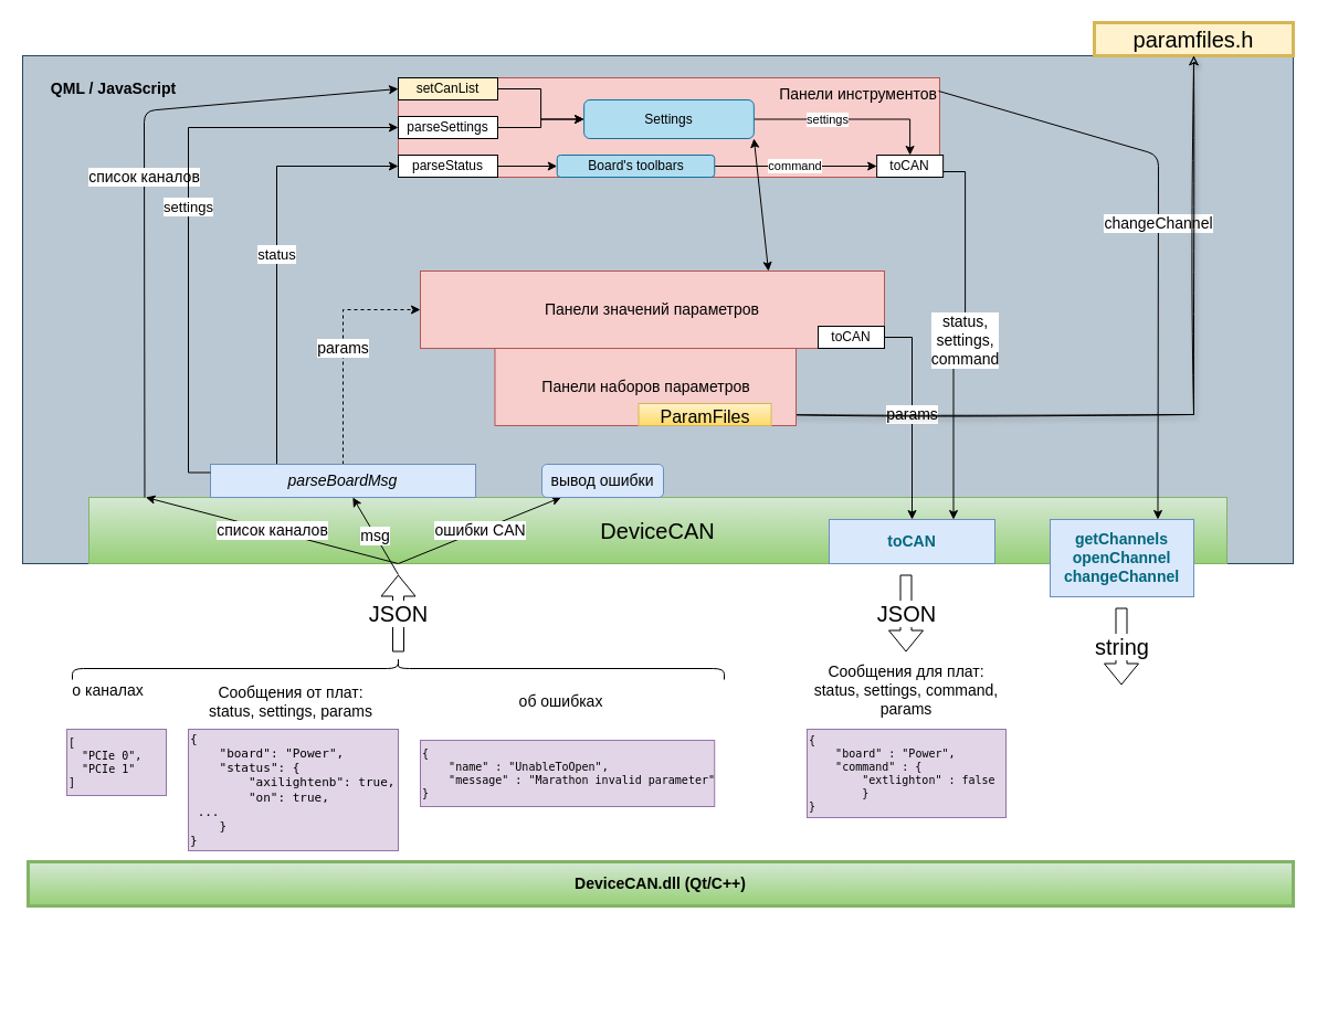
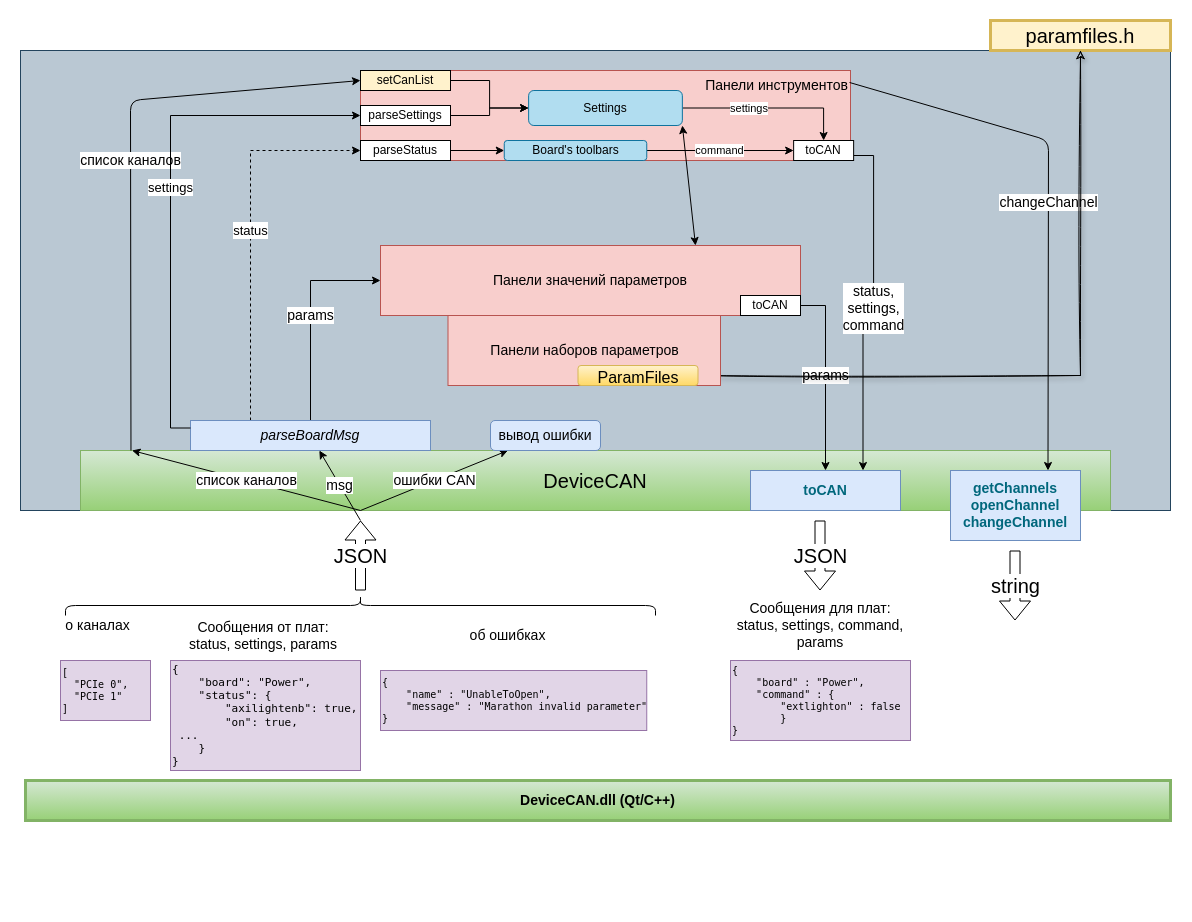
  <mxCell id="0" />
  <mxCell id="1" parent="0" />
  <mxCell id="2" value="" style="rounded=0;whiteSpace=wrap;html=1;fillColor=#bac8d3;strokeColor=#23445d;" parent="1" vertex="1"><mxGeometry x="20" y="50" width="1150" height="460" as="geometry" /></mxCell>
- <mxCell id="3" value="QML / JavaScript" style="text;html=1;strokeColor=none;fillColor=none;align=center;verticalAlign=middle;whiteSpace=wrap;rounded=0;fontStyle=1;fontSize=14;" parent="1" vertex="1"><mxGeometry x="20" y="70" width="165" height="20" as="geometry" /></mxCell>
  <mxCell id="4" value="JSON" style="shape=flexArrow;endArrow=classic;html=1;fontSize=20;" parent="1" edge="1"><mxGeometry width="50" height="50" relative="1" as="geometry"><mxPoint x="360" y="590" as="sourcePoint" /><mxPoint x="360" y="520" as="targetPoint" /><Array as="points" /></mxGeometry></mxCell>
  <mxCell id="5" value="DeviceCAN" style="rounded=0;whiteSpace=wrap;html=1;fontSize=20;gradientColor=#97d077;fillColor=#d5e8d4;strokeColor=#82b366;" parent="1" vertex="1"><mxGeometry x="80" y="450" width="1030" height="60" as="geometry" /></mxCell>
  <mxCell id="6" value="&lt;div style=&quot;font-size: 10px&quot; align=&quot;left&quot;&gt;&lt;pre&gt;&lt;font style=&quot;font-size: 10px&quot;&gt;[&lt;br&gt;&lt;/font&gt;&lt;font style=&quot;font-size: 10px&quot;&gt;&lt;span class=&quot;pl-s&quot;&gt;&lt;span class=&quot;pl-pds&quot;&gt;  &quot;&lt;/span&gt;PCIe 0&lt;span class=&quot;pl-pds&quot;&gt;&quot;&lt;/span&gt;&lt;/span&gt;,&lt;/font&gt;&lt;font style=&quot;font-size: 10px&quot;&gt;&lt;br&gt;&lt;font style=&quot;font-size: 10px&quot;&gt;  &lt;span class=&quot;pl-s&quot;&gt;&lt;span class=&quot;pl-pds&quot;&gt;&quot;&lt;/span&gt;PCIe 1&lt;span class=&quot;pl-pds&quot;&gt;&quot;&lt;/span&gt;&lt;/span&gt;&lt;br&gt;]&lt;/font&gt;&lt;/font&gt;&lt;/pre&gt;&lt;/div&gt;" style="text;html=1;strokeColor=#9673a6;fillColor=#e1d5e7;align=left;verticalAlign=middle;whiteSpace=wrap;rounded=0;fontSize=20;" parent="1" vertex="1"><mxGeometry x="60" y="660" width="90" height="60" as="geometry" /></mxCell>
  <mxCell id="7" value="" style="shape=curlyBracket;whiteSpace=wrap;html=1;rounded=1;flipH=1;fontSize=20;rotation=-90;" parent="1" vertex="1"><mxGeometry x="350" y="310" width="20" height="590" as="geometry" /></mxCell>
  <mxCell id="8" value="&lt;font style=&quot;font-size: 14px&quot;&gt;о каналах&lt;/font&gt;" style="text;html=1;strokeColor=none;fillColor=none;align=center;verticalAlign=middle;whiteSpace=wrap;rounded=0;fontSize=14;" parent="1" vertex="1"><mxGeometry x="50" y="600" width="95" height="50" as="geometry" /></mxCell>
  <mxCell id="9" value="&lt;pre style=&quot;font-size: 11px&quot;&gt;&lt;font style=&quot;font-size: 11px&quot;&gt;{&lt;br&gt;    &lt;span class=&quot;pl-s&quot;&gt;&lt;span class=&quot;pl-pds&quot;&gt;&quot;&lt;/span&gt;board&lt;span class=&quot;pl-pds&quot;&gt;&quot;&lt;/span&gt;&lt;/span&gt;: &lt;span class=&quot;pl-s&quot;&gt;&lt;span class=&quot;pl-pds&quot;&gt;&quot;&lt;/span&gt;Power&lt;span class=&quot;pl-pds&quot;&gt;&quot;&lt;/span&gt;&lt;/span&gt;,&lt;br&gt;    &lt;span class=&quot;pl-s&quot;&gt;&lt;span class=&quot;pl-pds&quot;&gt;&quot;&lt;/span&gt;status&lt;span class=&quot;pl-pds&quot;&gt;&quot;&lt;/span&gt;&lt;/span&gt;: {&lt;br&gt;        &lt;span class=&quot;pl-s&quot;&gt;&lt;span class=&quot;pl-pds&quot;&gt;&quot;&lt;/span&gt;axilightenb&lt;span class=&quot;pl-pds&quot;&gt;&quot;&lt;/span&gt;&lt;/span&gt;: &lt;span class=&quot;pl-c1&quot;&gt;true&lt;/span&gt;,&lt;br&gt;        &lt;span class=&quot;pl-s&quot;&gt;&lt;span class=&quot;pl-pds&quot;&gt;&quot;&lt;/span&gt;on&lt;span class=&quot;pl-pds&quot;&gt;&quot;&lt;/span&gt;&lt;/span&gt;: &lt;span class=&quot;pl-c1&quot;&gt;true&lt;/span&gt;,&lt;br&gt;&lt;span class=&quot;pl-c1&quot;&gt;&lt;/span&gt;&lt;span style=&quot;white-space: pre&quot;&gt; &lt;/span&gt;...&lt;br&gt;    }&lt;br&gt;}&lt;/font&gt;&lt;/pre&gt;" style="text;html=1;strokeColor=#9673a6;fillColor=#e1d5e7;align=left;verticalAlign=middle;whiteSpace=wrap;rounded=0;fontSize=20;" parent="1" vertex="1"><mxGeometry x="170" y="660" width="190" height="110" as="geometry" /></mxCell>
  <mxCell id="10" value="Сообщения от плат:&lt;br&gt;status, settings, params" style="text;html=1;strokeColor=none;fillColor=none;align=center;verticalAlign=middle;whiteSpace=wrap;rounded=0;fontSize=14;" parent="1" vertex="1"><mxGeometry x="170" y="610" width="186.25" height="50" as="geometry" /></mxCell>
  <mxCell id="11" value="&lt;div style=&quot;font-size: 10px&quot; align=&quot;left&quot;&gt;&lt;pre&gt;&lt;font style=&quot;font-size: 10px&quot;&gt;{&lt;br&gt;    &lt;span class=&quot;pl-s&quot;&gt;&lt;span class=&quot;pl-pds&quot;&gt;&quot;&lt;/span&gt;name&lt;span class=&quot;pl-pds&quot;&gt;&quot;&lt;/span&gt;&lt;/span&gt; : &lt;span class=&quot;pl-s&quot;&gt;&lt;span class=&quot;pl-pds&quot;&gt;&quot;&lt;/span&gt;UnableToOpen&lt;span class=&quot;pl-pds&quot;&gt;&quot;&lt;/span&gt;&lt;/span&gt;,&lt;br&gt;    &lt;span class=&quot;pl-s&quot;&gt;&lt;span class=&quot;pl-pds&quot;&gt;&quot;&lt;/span&gt;message&lt;span class=&quot;pl-pds&quot;&gt;&quot;&lt;/span&gt;&lt;/span&gt; : &lt;span class=&quot;pl-s&quot;&gt;&lt;span class=&quot;pl-pds&quot;&gt;&quot;&lt;/span&gt;Marathon invalid parameter&lt;span class=&quot;pl-pds&quot;&gt;&quot;&lt;/span&gt;&lt;/span&gt;    &lt;br&gt;}&lt;/font&gt;&lt;/pre&gt;&lt;/div&gt;" style="text;html=1;strokeColor=#9673a6;fillColor=#e1d5e7;align=left;verticalAlign=middle;whiteSpace=wrap;rounded=0;fontSize=20;" parent="1" vertex="1"><mxGeometry x="380" y="670" width="266.25" height="60" as="geometry" /></mxCell>
  <mxCell id="12" value="об ошибках" style="text;html=1;strokeColor=none;fillColor=none;align=center;verticalAlign=middle;whiteSpace=wrap;rounded=0;fontSize=14;" parent="1" vertex="1"><mxGeometry x="460" y="610" width="95" height="50" as="geometry" /></mxCell>
  <mxCell id="13" value="JSON" style="shape=flexArrow;endArrow=classic;html=1;fontSize=20;" parent="1" edge="1"><mxGeometry width="50" height="50" relative="1" as="geometry"><mxPoint x="819.5" y="520" as="sourcePoint" /><mxPoint x="819.5" y="590" as="targetPoint" /><Array as="points" /></mxGeometry></mxCell>
  <mxCell id="14" value="&lt;pre style=&quot;font-size: 10px&quot;&gt;&lt;font style=&quot;font-size: 10px&quot;&gt;{&lt;br&gt;    &lt;span class=&quot;pl-s&quot;&gt;&lt;span class=&quot;pl-pds&quot;&gt;&quot;&lt;/span&gt;board&lt;span class=&quot;pl-pds&quot;&gt;&quot;&lt;/span&gt;&lt;/span&gt; : &lt;span class=&quot;pl-s&quot;&gt;&lt;span class=&quot;pl-pds&quot;&gt;&quot;&lt;/span&gt;Power&lt;span class=&quot;pl-pds&quot;&gt;&quot;&lt;/span&gt;&lt;/span&gt;,&lt;br&gt;    &lt;span class=&quot;pl-s&quot;&gt;&lt;span class=&quot;pl-pds&quot;&gt;&quot;&lt;/span&gt;command&lt;span class=&quot;pl-pds&quot;&gt;&quot;&lt;/span&gt;&lt;/span&gt; : {&lt;br&gt;        &lt;span class=&quot;pl-s&quot;&gt;&lt;span class=&quot;pl-pds&quot;&gt;&quot;&lt;/span&gt;extlighton&lt;span class=&quot;pl-pds&quot;&gt;&quot;&lt;/span&gt;&lt;/span&gt; : &lt;span class=&quot;pl-c1&quot;&gt;false&lt;/span&gt;&lt;br&gt;        }&lt;br&gt;}&lt;/font&gt;&lt;/pre&gt;" style="text;html=1;strokeColor=#9673a6;fillColor=#e1d5e7;align=left;verticalAlign=middle;whiteSpace=wrap;rounded=0;fontSize=20;" parent="1" vertex="1"><mxGeometry x="730.01" y="660" width="180" height="80" as="geometry" /></mxCell>
  <mxCell id="15" value="Сообщения для плат:&lt;br&gt;status, settings, command, params" style="text;html=1;strokeColor=none;fillColor=none;align=center;verticalAlign=middle;whiteSpace=wrap;rounded=0;fontSize=14;" parent="1" vertex="1"><mxGeometry x="726.88" y="600" width="186.25" height="50" as="geometry" /></mxCell>
  <mxCell id="16" value="paramfiles.h" style="rounded=0;whiteSpace=wrap;html=1;fontSize=20;fillColor=#fff2cc;strokeColor=#d6b656;strokeWidth=3;" parent="1" vertex="1"><mxGeometry x="990" y="20" width="180" height="30" as="geometry" /></mxCell>
  <mxCell id="17" value="params" style="edgeStyle=orthogonalEdgeStyle;rounded=0;orthogonalLoop=1;jettySize=auto;html=1;fontSize=14;exitX=1;exitY=0.5;exitDx=0;exitDy=0;" parent="1" source="48" target="21" edge="1"><mxGeometry relative="1" as="geometry" /></mxCell>
  <mxCell id="18" value="Панели значений параметров" style="rounded=0;whiteSpace=wrap;html=1;fontSize=14;fillColor=#f8cecc;strokeColor=#b85450;" parent="1" vertex="1"><mxGeometry x="380" y="245" width="420" height="70" as="geometry" /></mxCell>
  <mxCell id="19" value="&lt;span style=&quot;font-weight: 600 ; color: #00677c&quot;&gt;getChannels&lt;/span&gt;&lt;span style=&quot;font-weight: 600 ; color: #00677c&quot;&gt;&lt;br&gt;openChannel&lt;br&gt;&lt;/span&gt;&lt;span style=&quot;font-weight: 600 ; color: #00677c&quot;&gt;changeChannel&lt;/span&gt;" style="text;html=1;strokeColor=#6c8ebf;fillColor=#dae8fc;align=center;verticalAlign=middle;whiteSpace=wrap;rounded=0;fontSize=14;" parent="1" vertex="1"><mxGeometry x="950" y="470" width="130" height="70" as="geometry" /></mxCell>
  <mxCell id="20" value="string" style="shape=flexArrow;endArrow=classic;html=1;fontSize=20;" parent="1" edge="1"><mxGeometry width="50" height="50" relative="1" as="geometry"><mxPoint x="1014.5" y="550" as="sourcePoint" /><mxPoint x="1014.5" y="620" as="targetPoint" /><Array as="points" /></mxGeometry></mxCell>
  <mxCell id="21" value="&lt;span style=&quot;font-weight: 600 ; color: #00677c&quot;&gt;toCAN&lt;/span&gt;" style="rounded=0;whiteSpace=wrap;html=1;fontSize=14;fillColor=#dae8fc;strokeColor=#6c8ebf;" parent="1" vertex="1"><mxGeometry x="750" y="470" width="150" height="40" as="geometry" /></mxCell>
  <mxCell id="22" value="status,&lt;br&gt;settings, &lt;br&gt;command" style="edgeStyle=orthogonalEdgeStyle;rounded=0;orthogonalLoop=1;jettySize=auto;html=1;entryX=0.75;entryY=0;entryDx=0;entryDy=0;fontSize=14;exitX=1;exitY=0.75;exitDx=0;exitDy=0;" parent="1" source="37" target="21" edge="1"><mxGeometry relative="1" as="geometry" /></mxCell>
  <mxCell id="23" value="Панели инструментов" style="rounded=0;whiteSpace=wrap;html=1;fontSize=14;fillColor=#f8cecc;strokeColor=#b85450;horizontal=1;verticalAlign=top;align=right;" parent="1" vertex="1"><mxGeometry x="360" y="70" width="490" height="90" as="geometry" /></mxCell>
  <mxCell id="24" value="changeChannel" style="endArrow=classic;html=1;fontSize=14;exitX=0.998;exitY=0.133;exitDx=0;exitDy=0;entryX=0.75;entryY=0;entryDx=0;entryDy=0;exitPerimeter=0;" parent="1" source="23" target="19" edge="1"><mxGeometry width="50" height="50" relative="1" as="geometry"><mxPoint x="780" y="270" as="sourcePoint" /><mxPoint x="830" y="220" as="targetPoint" /><Array as="points"><mxPoint x="1048" y="140" /></Array></mxGeometry></mxCell>
- <mxCell id="25" value="&lt;font style=&quot;font-size: 13px&quot;&gt;status&lt;/font&gt;" style="edgeStyle=orthogonalEdgeStyle;rounded=0;orthogonalLoop=1;jettySize=auto;html=1;fontSize=14;exitX=0.25;exitY=0;exitDx=0;exitDy=0;entryX=0;entryY=0.5;entryDx=0;entryDy=0;" parent="1" source="27" target="45" edge="1"><mxGeometry relative="1" as="geometry" /></mxCell>
- <mxCell id="26" value="params" style="edgeStyle=orthogonalEdgeStyle;rounded=0;orthogonalLoop=1;jettySize=auto;html=1;entryX=0;entryY=0.5;entryDx=0;entryDy=0;fontSize=14;dashed=1;" parent="1" source="27" target="18" edge="1"><mxGeometry relative="1" as="geometry" /></mxCell>
+ <mxCell id="25" value="&lt;font style=&quot;font-size: 13px&quot;&gt;status&lt;/font&gt;" style="edgeStyle=orthogonalEdgeStyle;rounded=0;orthogonalLoop=1;jettySize=auto;html=1;fontSize=14;exitX=0.25;exitY=0;exitDx=0;exitDy=0;entryX=0;entryY=0.5;entryDx=0;entryDy=0;dashed=1;" parent="1" source="27" target="45" edge="1"><mxGeometry relative="1" as="geometry" /></mxCell>
+ <mxCell id="26" value="params" style="edgeStyle=orthogonalEdgeStyle;rounded=0;orthogonalLoop=1;jettySize=auto;html=1;entryX=0;entryY=0.5;entryDx=0;entryDy=0;fontSize=14;" parent="1" source="27" target="18" edge="1"><mxGeometry relative="1" as="geometry" /></mxCell>
  <mxCell id="27" value="&lt;span style=&quot;font-style: italic&quot;&gt;parseBoardMsg&lt;/span&gt;" style="rounded=0;whiteSpace=wrap;html=1;fontSize=14;fillColor=#dae8fc;strokeColor=#6c8ebf;" parent="1" vertex="1"><mxGeometry x="190" y="420" width="240" height="30" as="geometry" /></mxCell>
  <mxCell id="28" value="msg" style="endArrow=classic;html=1;fontSize=14;" parent="1" target="27" edge="1"><mxGeometry width="50" height="50" relative="1" as="geometry"><mxPoint x="360" y="520" as="sourcePoint" /><mxPoint x="570" y="400" as="targetPoint" /></mxGeometry></mxCell>
  <mxCell id="29" value="список каналов" style="endArrow=classic;html=1;fontSize=14;entryX=0.05;entryY=0;entryDx=0;entryDy=0;entryPerimeter=0;" parent="1" target="5" edge="1"><mxGeometry width="50" height="50" relative="1" as="geometry"><mxPoint x="360" y="510" as="sourcePoint" /><mxPoint x="570" y="400" as="targetPoint" /></mxGeometry></mxCell>
  <mxCell id="30" value="список каналов" style="endArrow=classic;html=1;fontSize=14;exitX=0.049;exitY=0;exitDx=0;exitDy=0;exitPerimeter=0;entryX=0;entryY=0.5;entryDx=0;entryDy=0;" parent="1" source="5" target="47" edge="1"><mxGeometry width="50" height="50" relative="1" as="geometry"><mxPoint x="190" y="450" as="sourcePoint" /><mxPoint x="250" y="155" as="targetPoint" /><Array as="points"><mxPoint x="130" y="100" /></Array></mxGeometry></mxCell>
  <mxCell id="31" value="ошибки CAN" style="endArrow=classic;html=1;fontSize=14;entryX=0.415;entryY=0;entryDx=0;entryDy=0;entryPerimeter=0;" parent="1" target="5" edge="1"><mxGeometry width="50" height="50" relative="1" as="geometry"><mxPoint x="360" y="510" as="sourcePoint" /><mxPoint x="198.15" y="458.02" as="targetPoint" /></mxGeometry></mxCell>
  <mxCell id="32" value="вывод ошибки" style="whiteSpace=wrap;html=1;fontSize=14;fillColor=#dae8fc;strokeColor=#6c8ebf;rounded=1;" parent="1" vertex="1"><mxGeometry x="490" y="420" width="110" height="30" as="geometry" /></mxCell>
  <mxCell id="33" value="" style="edgeStyle=orthogonalEdgeStyle;rounded=0;orthogonalLoop=1;jettySize=auto;html=1;fontSize=14;jumpStyle=none;shadow=1;sketch=1;startArrow=classic;startFill=1;" parent="1" source="36" target="16" edge="1"><mxGeometry relative="1" as="geometry" /></mxCell>
  <mxCell id="34" value="Панели наборов параметров" style="rounded=0;whiteSpace=wrap;html=1;fontSize=14;fillColor=#f8cecc;strokeColor=#b85450;" parent="1" vertex="1"><mxGeometry x="447.5" y="315" width="272.5" height="70" as="geometry" /></mxCell>
  <mxCell id="35" value="&lt;b&gt;DeviceCAN.dll (Qt/C++)&lt;br&gt;&lt;/b&gt;" style="rounded=0;whiteSpace=wrap;html=1;fontSize=14;fillColor=#d5e8d4;strokeColor=#82b366;gradientColor=#97d077;strokeWidth=3;" parent="1" vertex="1"><mxGeometry x="25" y="780" width="1145" height="40" as="geometry" /></mxCell>
- <mxCell id="36" value="&lt;font style=&quot;font-size: 16px&quot;&gt;ParamFiles&lt;/font&gt;" style="rounded=0;whiteSpace=wrap;html=1;fontSize=20;gradientColor=#ffd966;fillColor=#fff2cc;strokeColor=#d6b656;" parent="1" vertex="1"><mxGeometry x="577.5" y="365" width="120" height="20" as="geometry" /></mxCell>
+ <mxCell id="36" value="&lt;font style=&quot;font-size: 16px&quot;&gt;ParamFiles&lt;/font&gt;" style="whiteSpace=wrap;html=1;fontSize=20;gradientColor=#ffd966;fillColor=#fff2cc;strokeColor=#d6b656;rounded=1;" parent="1" vertex="1"><mxGeometry x="577.5" y="365" width="120" height="20" as="geometry" /></mxCell>
  <mxCell id="37" value="toCAN" style="rounded=0;whiteSpace=wrap;html=1;" vertex="1" parent="1"><mxGeometry x="793.13" y="140" width="60" height="20" as="geometry" /></mxCell>
  <mxCell id="38" value="command" style="edgeStyle=orthogonalEdgeStyle;rounded=0;orthogonalLoop=1;jettySize=auto;html=1;startArrow=none;" edge="1" parent="1" source="49" target="37"><mxGeometry relative="1" as="geometry" /></mxCell>
  <mxCell id="39" value="settings" style="edgeStyle=orthogonalEdgeStyle;rounded=0;orthogonalLoop=1;jettySize=auto;html=1;entryX=0.5;entryY=0;entryDx=0;entryDy=0;align=right;" edge="1" parent="1" source="40" target="37"><mxGeometry relative="1" as="geometry" /></mxCell>
  <mxCell id="40" value="Settings" style="rounded=1;whiteSpace=wrap;html=1;fillColor=#b1ddf0;strokeColor=#10739e;" vertex="1" parent="1"><mxGeometry x="528.12" y="90" width="153.75" height="35" as="geometry" /></mxCell>
  <mxCell id="41" value="&lt;font style=&quot;font-size: 13px&quot;&gt;settings&lt;/font&gt;" style="edgeStyle=orthogonalEdgeStyle;rounded=0;orthogonalLoop=1;jettySize=auto;html=1;entryX=0;entryY=0.5;entryDx=0;entryDy=0;fontSize=14;exitX=0;exitY=0.25;exitDx=0;exitDy=0;" edge="1" parent="1" source="27" target="43"><mxGeometry relative="1" as="geometry"><mxPoint x="282.5" y="410" as="sourcePoint" /><mxPoint x="370" y="135" as="targetPoint" /></mxGeometry></mxCell>
  <mxCell id="42" style="edgeStyle=orthogonalEdgeStyle;rounded=0;orthogonalLoop=1;jettySize=auto;html=1;" edge="1" parent="1" source="43" target="40"><mxGeometry relative="1" as="geometry" /></mxCell>
  <mxCell id="43" value="parseSettings" style="rounded=0;whiteSpace=wrap;html=1;" vertex="1" parent="1"><mxGeometry x="360" y="105" width="90" height="20" as="geometry" /></mxCell>
  <mxCell id="44" style="edgeStyle=orthogonalEdgeStyle;rounded=0;orthogonalLoop=1;jettySize=auto;html=1;entryX=0;entryY=0.5;entryDx=0;entryDy=0;" edge="1" parent="1" source="45" target="49"><mxGeometry relative="1" as="geometry" /></mxCell>
  <mxCell id="45" value="parseStatus" style="rounded=0;whiteSpace=wrap;html=1;" vertex="1" parent="1"><mxGeometry x="360" y="140" width="90" height="20" as="geometry" /></mxCell>
  <mxCell id="46" style="edgeStyle=orthogonalEdgeStyle;rounded=0;orthogonalLoop=1;jettySize=auto;html=1;" edge="1" parent="1" source="47" target="40"><mxGeometry relative="1" as="geometry" /></mxCell>
  <mxCell id="47" value="setCanList" style="rounded=0;whiteSpace=wrap;html=1;fillColor=#fff2cc;" vertex="1" parent="1"><mxGeometry x="360" y="70" width="90" height="20" as="geometry" /></mxCell>
  <mxCell id="48" value="toCAN" style="rounded=0;whiteSpace=wrap;html=1;" vertex="1" parent="1"><mxGeometry x="740" y="295" width="60" height="20" as="geometry" /></mxCell>
  <mxCell id="49" value="Board's toolbars" style="rounded=1;whiteSpace=wrap;html=1;fillColor=#b1ddf0;strokeColor=#10739e;" vertex="1" parent="1"><mxGeometry x="503.75" y="140" width="142.5" height="20" as="geometry" /></mxCell>
  <mxCell id="50" value="" style="endArrow=classic;startArrow=classic;html=1;align=right;verticalAlign=top;entryX=1;entryY=1;entryDx=0;entryDy=0;exitX=0.75;exitY=0;exitDx=0;exitDy=0;" edge="1" parent="1" source="18" target="40"><mxGeometry width="50" height="50" relative="1" as="geometry"><mxPoint x="682" y="230" as="sourcePoint" /><mxPoint x="730" y="180" as="targetPoint" /></mxGeometry></mxCell>
